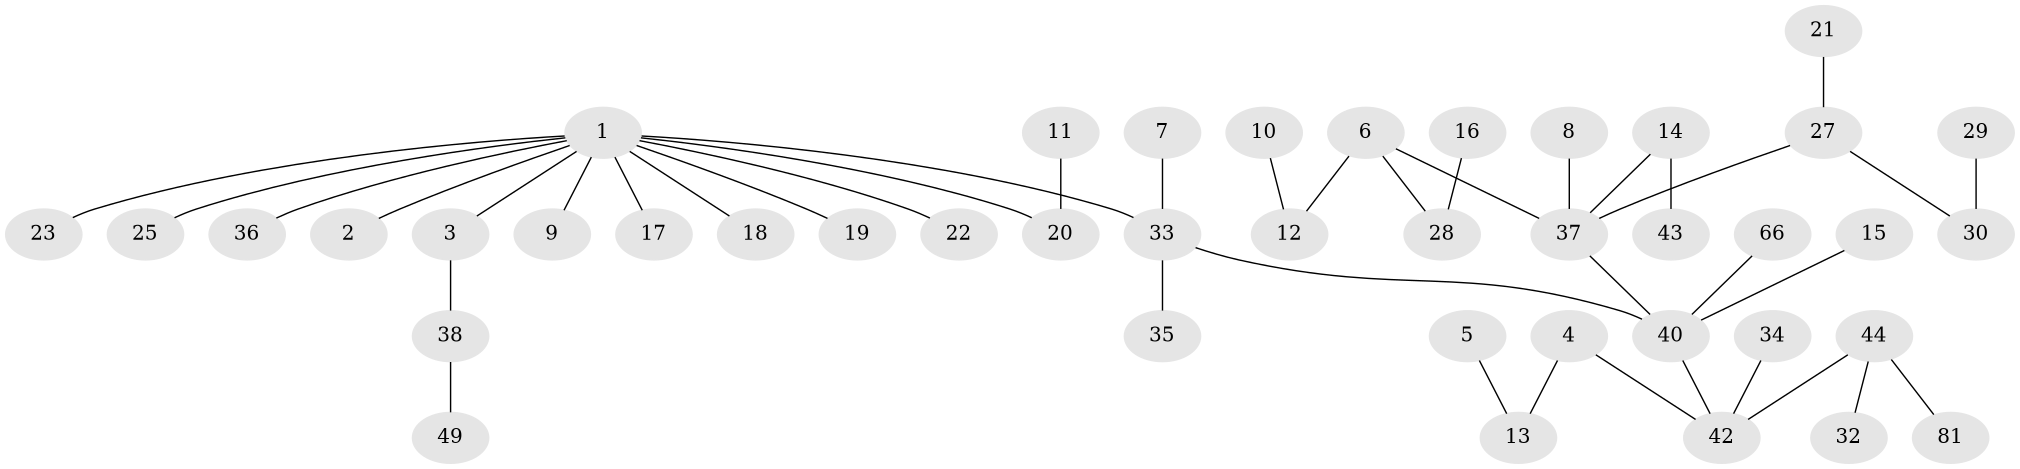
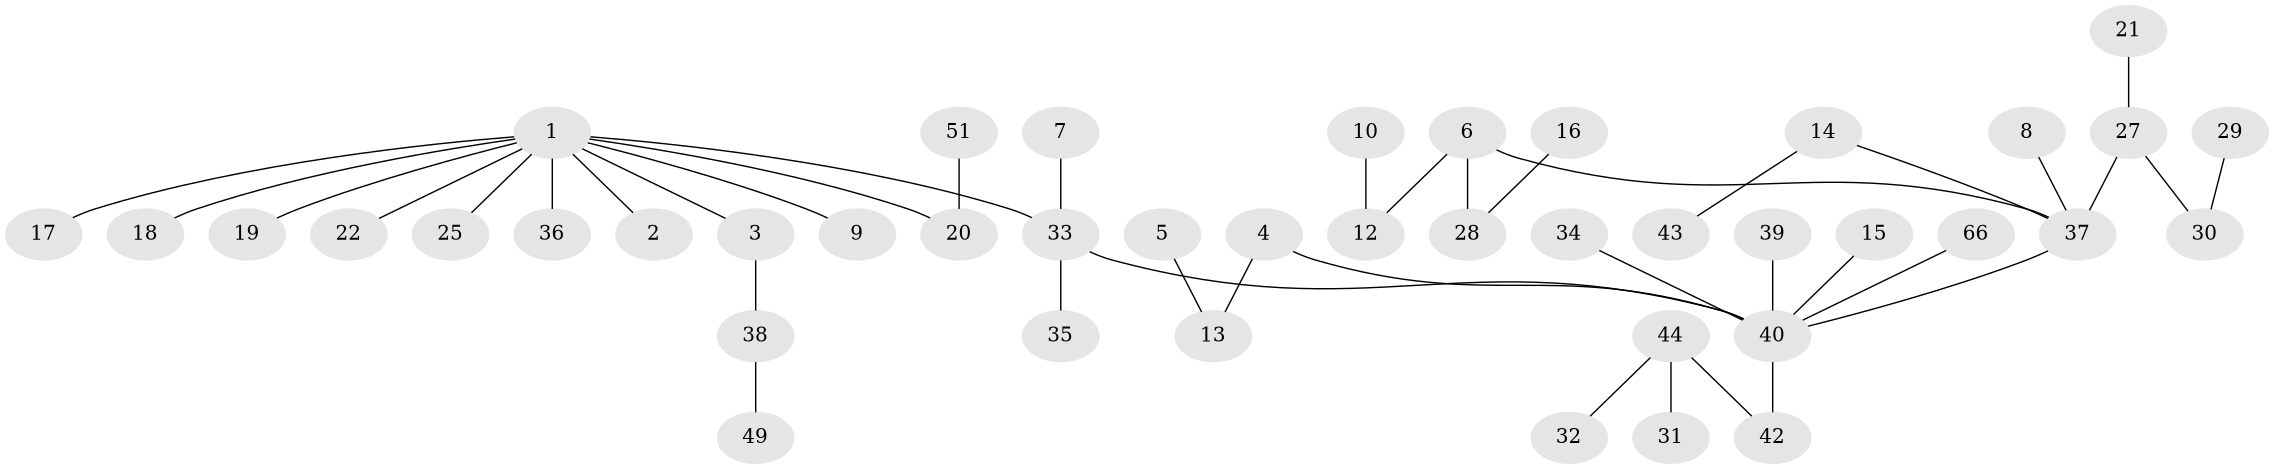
  graph {
    node [color=gray90 style=filled]
    edge [weight=1.0]
    1
    2
    3
    9
    17
    18
    19
    20
    22
-   23
    25
    33
    36
    38
    40
    35
    n17 [label=49]
    4
    13
    42
    5
    6
    12
    28
    37
    7
    8
    10
-   11
+   11 [label=51]
    14
    43
    15
    16
    21
    27
    30
    n37 [label=44]
-   31 [label=81]
+   31
    32
    n40 [label=66]
    29
    34
+   39
    1 -- 2
    1 -- 3
    1 -- 9
    1 -- 17
    1 -- 18
    1 -- 19
    1 -- 20
    1 -- 22
-   1 -- 23
    1 -- 25
    1 -- 33
    1 -- 36
    3 -- 38
    33 -- 40
    33 -- 35
    38 -- n17
    40 -- 42
-   4 -- 42
+   4 -- 40
    4 -- 13
    5 -- 13
    6 -- 12
    6 -- 28
    6 -- 37
    37 -- 40
    7 -- 33
    8 -- 37
    10 -- 12
    11 -- 20
    14 -- 37
    14 -- 43
    15 -- 40
    16 -- 28
    21 -- 27
    27 -- 37
    27 -- 30
    n37 -- 42
    n37 -- 31
    n37 -- 32
    n40 -- 40
    29 -- 30
-   34 -- 42
+   34 -- 40
+   39 -- 40
  }
